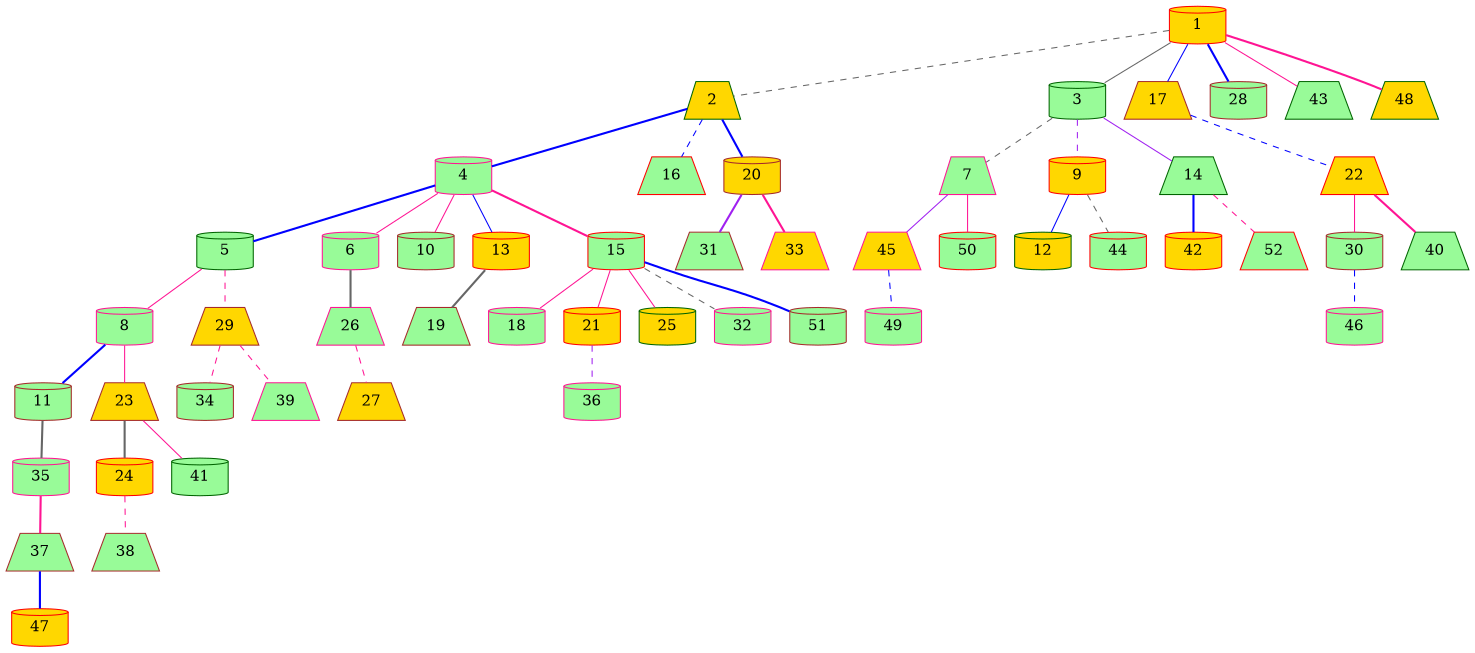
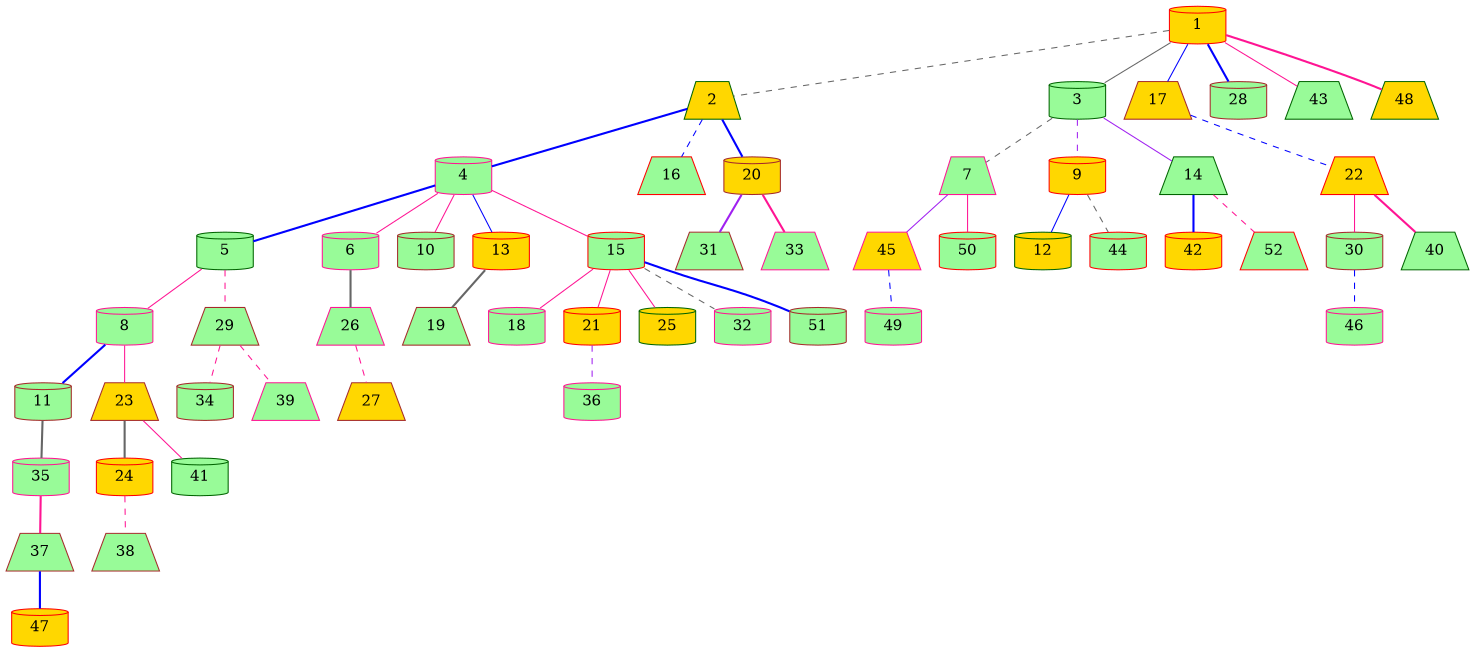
  graph {
    node [color=brown fillcolor=palegreen shape=cylinder style=filled]
    edge [color=deeppink style=solid]
    1 [color=red fillcolor=gold]
    2 [color=darkgreen fillcolor=gold shape=trapezium]
    3 [color=darkgreen]
    17 [fillcolor=gold shape=trapezium]
    28
    43 [color=darkgreen shape=trapezium]
    48 [color=darkgreen fillcolor=gold shape=trapezium]
    4 [color=deeppink]
    16 [color=red shape=trapezium]
    20 [fillcolor=gold]
    7 [color=deeppink shape=trapezium]
    9 [color=red fillcolor=gold]
    14 [color=darkgreen shape=trapezium]
    22 [color=red fillcolor=gold shape=trapezium]
    5 [color=darkgreen]
    6 [color=deeppink]
    10
    13 [color=red fillcolor=gold]
    15 [color=red]
    31 [shape=trapezium]
-   33 [color=deeppink fillcolor=gold shape=trapezium]
+   33 [color=deeppink shape=trapezium]
    45 [color=deeppink fillcolor=gold shape=trapezium]
    50 [color=red]
    12 [color=darkgreen fillcolor=gold]
    44 [color=red]
    42 [color=red fillcolor=gold]
    52 [color=red shape=trapezium]
    8 [color=deeppink]
-   29 [fillcolor=gold shape=trapezium]
+   29 [shape=trapezium]
    26 [color=deeppink shape=trapezium]
    19 [shape=trapezium]
    18 [color=deeppink]
    21 [color=red fillcolor=gold]
    25 [color=darkgreen fillcolor=gold]
    32 [color=deeppink]
    51
    11
    23 [fillcolor=gold shape=trapezium]
    34
    39 [color=deeppink shape=trapezium]
    27 [fillcolor=gold shape=trapezium]
    49 [color=deeppink]
    35 [color=deeppink]
    24 [color=red fillcolor=gold]
    41 [color=darkgreen]
    37 [shape=trapezium]
    36 [color=deeppink]
    30
    40 [color=darkgreen shape=trapezium]
    46 [color=deeppink]
    38 [shape=trapezium]
    47 [color=red fillcolor=gold]
    1 -- 2 [color=gray40 style=dashed]
    1 -- 3 [color=gray40]
    1 -- 17 [color=blue]
    1 -- 28 [color=blue style=bold]
    1 -- 43
    1 -- 48 [style=bold]
    2 -- 4 [color=blue style=bold]
    2 -- 16 [color=blue style=dashed]
    2 -- 20 [color=blue style=bold]
    3 -- 7 [color=gray40 style=dashed]
    3 -- 9 [color=purple style=dashed]
    3 -- 14 [color=purple]
    17 -- 22 [color=blue style=dashed]
    4 -- 5 [color=blue style=bold]
    4 -- 6
    4 -- 10
    4 -- 13 [color=blue]
-   4 -- 15 [style=bold]
+   4 -- 15
    20 -- 31 [color=purple style=bold]
    20 -- 33 [style=bold]
    7 -- 45 [color=purple]
    7 -- 50
    9 -- 12 [color=blue]
    9 -- 44 [color=gray40 style=dashed]
    14 -- 42 [color=blue style=bold]
    14 -- 52 [style=dashed]
    22 -- 30
    22 -- 40 [style=bold]
    5 -- 8
    5 -- 29 [style=dashed]
    6 -- 26 [color=gray40 style=bold]
    13 -- 19 [color=gray40 style=bold]
    15 -- 18
    15 -- 21
    15 -- 25
    15 -- 32 [color=gray40 style=dashed]
    15 -- 51 [color=blue style=bold]
    45 -- 49 [color=blue style=dashed]
    8 -- 11 [color=blue style=bold]
    8 -- 23
    29 -- 34 [style=dashed]
    29 -- 39 [style=dashed]
    26 -- 27 [style=dashed]
    21 -- 36 [color=purple style=dashed]
    11 -- 35 [color=gray40 style=bold]
    23 -- 24 [color=gray40 style=bold]
    23 -- 41
    35 -- 37 [style=bold]
    24 -- 38 [style=dashed]
    37 -- 47 [color=blue style=bold]
    30 -- 46 [color=blue style=dashed]
  }
